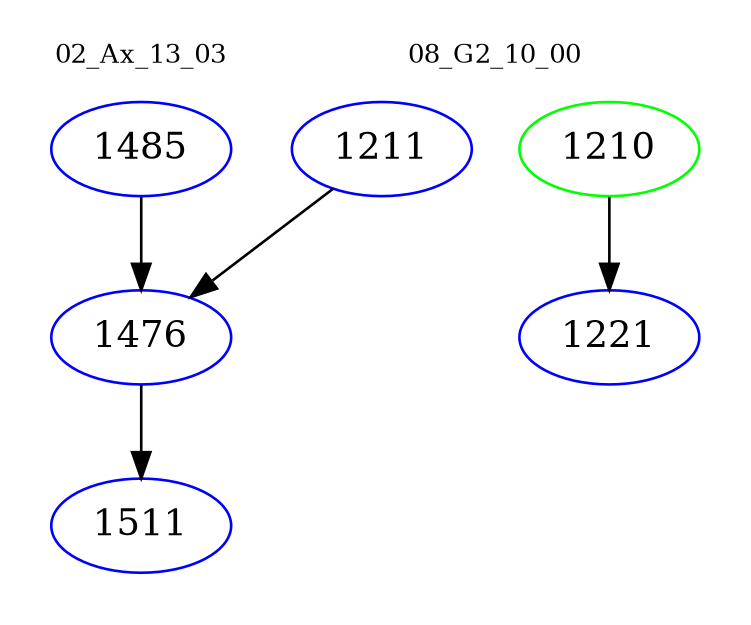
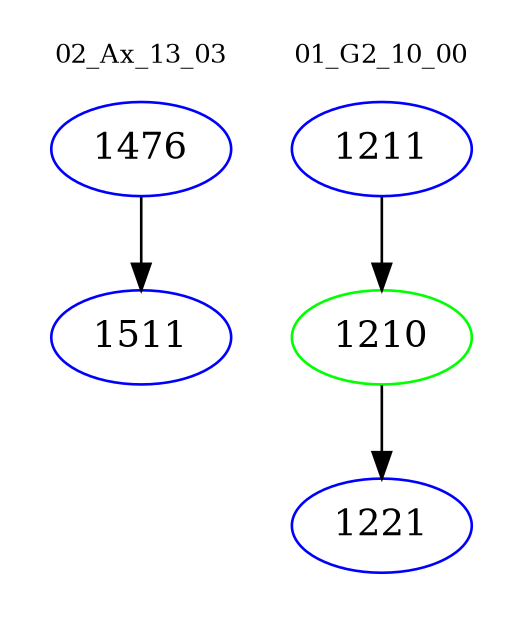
  digraph {
    node [color=blue]
    edge [color=black]
-   n1 [label=1485]
    n2 [label=1476]
    n3 [label=1511]
    n4 [label=1211]
    n5 [color=green label=1210]
    n6 [label=1221]
    subgraph cluster_1 {
      color=white
      fontsize=10
      label="02_Ax_13_03"
-     n1
      n2
      n3
    }
    subgraph cluster_2 {
      color=white
      fontsize=10
-     label="08_G2_10_00"
+     label="01_G2_10_00"
      n4
      n5
      n6
    }
-   n1 -> n2
    n2 -> n3
-   n4 -> n2
+   n4 -> n5
    n5 -> n6
  }
